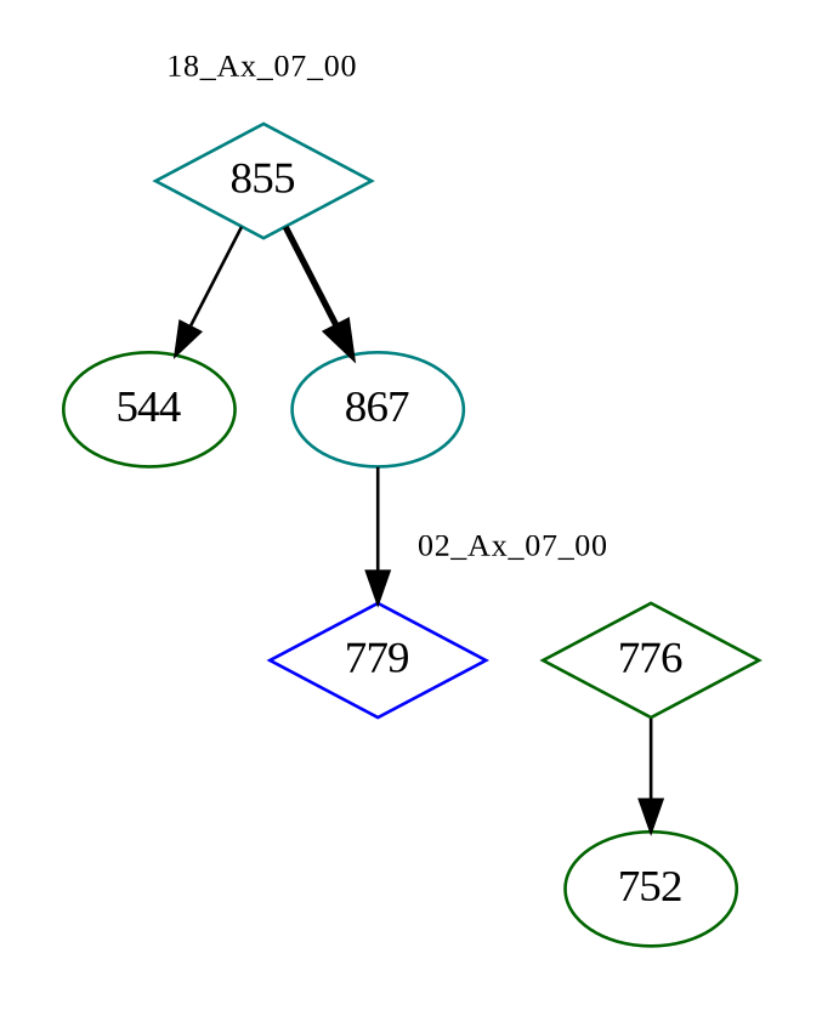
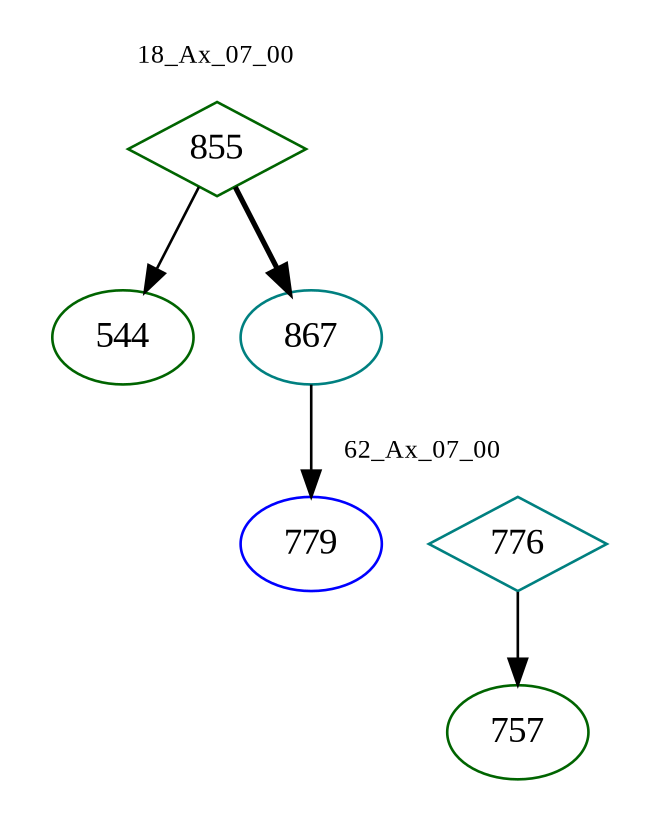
  digraph {
    fontname="Liberation Serif"
    node [color=darkgreen fontname="Liberation Serif" shape=diamond]
    edge [color=black fontname="Liberation Serif" style=solid]
-   n1 [color=teal label=855]
+   n1 [label=855]
    n2 [label=544 shape=ellipse]
    n3 [color=teal label=867 shape=ellipse]
-   n4 [label=776]
-   n5 [label=752 shape=ellipse]
-   n6 [color=blue label=779]
+   n4 [color=teal label=776]
+   n5 [label=757 shape=ellipse]
+   n6 [color=blue label=779 shape=ellipse]
    subgraph cluster_1 {
      color=white
      fontsize=10
      label="18_Ax_07_00"
      n1
      n2
      n3
    }
    subgraph cluster_2 {
      color=white
      fontsize=10
-     label="02_Ax_07_00"
+     label="62_Ax_07_00"
      n4
      n5
      n6
    }
    n1 -> n2
    n1 -> n3 [style=bold]
    n3 -> n6
    n4 -> n5
  }
